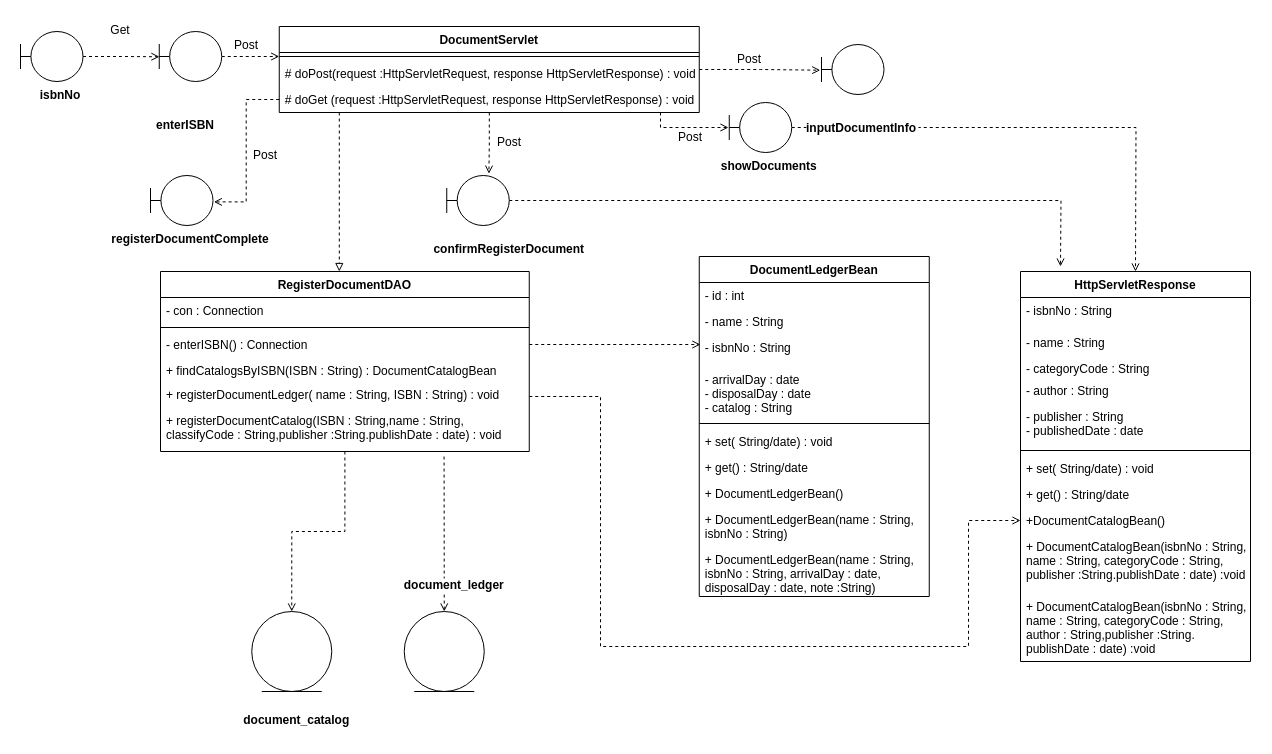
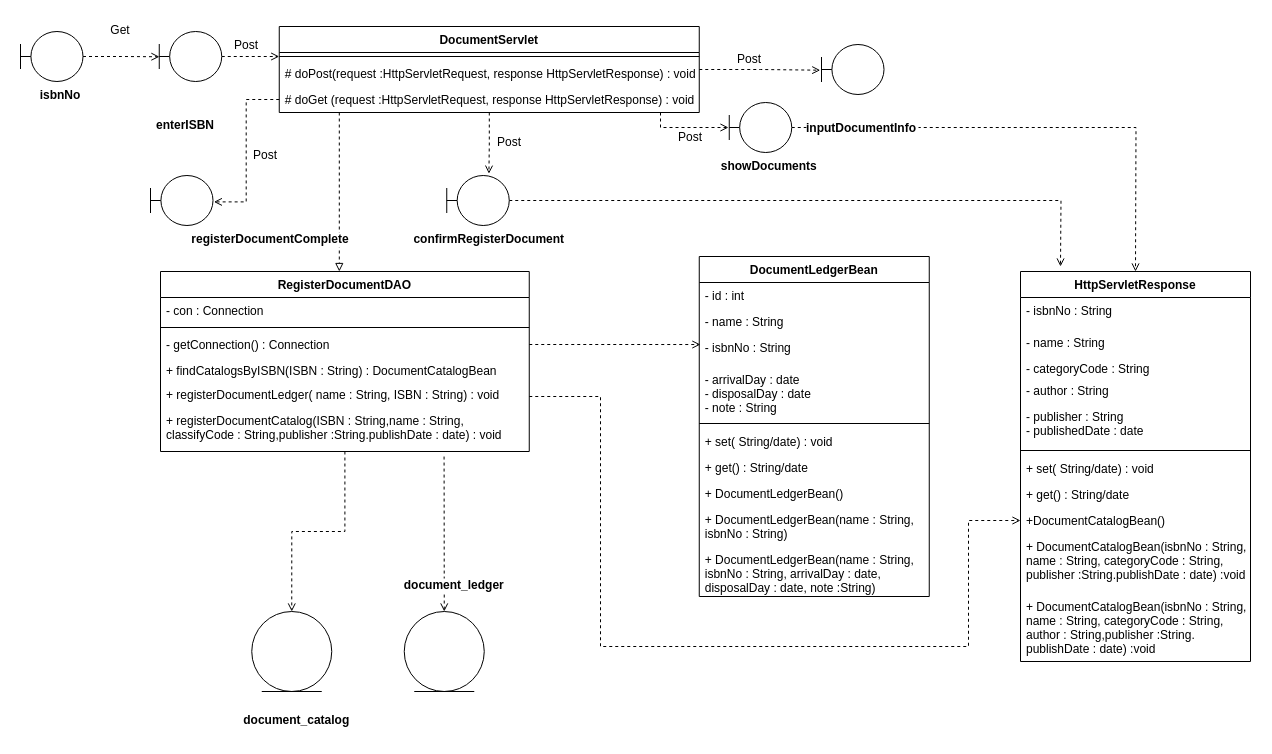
  <mxCell id="0" />
  <mxCell id="1" parent="0" />
  <mxCell id="2" value="" style="edgeStyle=orthogonalEdgeStyle;rounded=0;orthogonalLoop=1;jettySize=auto;html=1;dashed=1;endArrow=open;endFill=0;exitX=1;exitY=0.5;exitDx=0;exitDy=0;entryX=0.005;entryY=0.313;entryDx=0;entryDy=0;entryPerimeter=0;" parent="1" source="18" target="45" edge="1"><mxGeometry relative="1" as="geometry"><mxPoint x="680" y="343" as="targetPoint" /></mxGeometry></mxCell>
  <mxCell id="3" style="edgeStyle=orthogonalEdgeStyle;rounded=0;orthogonalLoop=1;jettySize=auto;html=1;dashed=1;endArrow=block;endFill=0;" parent="1" source="7" target="15" edge="1"><mxGeometry relative="1" as="geometry"><Array as="points"><mxPoint x="338.75" y="121" /><mxPoint x="338.75" y="121" /></Array></mxGeometry></mxCell>
  <mxCell id="4" style="edgeStyle=orthogonalEdgeStyle;rounded=0;orthogonalLoop=1;jettySize=auto;html=1;dashed=1;endArrow=open;endFill=0;" parent="1" source="10" edge="1"><mxGeometry relative="1" as="geometry"><mxPoint x="728" y="127" as="targetPoint" /><Array as="points"><mxPoint x="660" y="127" /><mxPoint x="728" y="127" /></Array></mxGeometry></mxCell>
  <mxCell id="5" style="edgeStyle=orthogonalEdgeStyle;rounded=0;orthogonalLoop=1;jettySize=auto;html=1;exitX=1;exitY=0.5;exitDx=0;exitDy=0;entryX=-0.02;entryY=0.514;entryDx=0;entryDy=0;entryPerimeter=0;dashed=1;endArrow=open;endFill=0;" parent="1" source="7" target="36" edge="1"><mxGeometry relative="1" as="geometry" /></mxCell>
  <mxCell id="6" style="edgeStyle=orthogonalEdgeStyle;rounded=0;orthogonalLoop=1;jettySize=auto;html=1;entryX=0.675;entryY=-0.036;entryDx=0;entryDy=0;entryPerimeter=0;dashed=1;endArrow=open;endFill=0;" parent="1" source="7" target="34" edge="1"><mxGeometry relative="1" as="geometry" /></mxCell>
  <mxCell id="7" value="DocumentServlet" style="swimlane;fontStyle=1;align=center;verticalAlign=top;childLayout=stackLayout;horizontal=1;startSize=26;horizontalStack=0;resizeParent=1;resizeParentMax=0;resizeLast=0;collapsible=1;marginBottom=0;labelBackgroundColor=#ffffff;" parent="1" vertex="1"><mxGeometry x="278.75" y="26" width="420" height="86" as="geometry" /></mxCell>
  <mxCell id="8" value="" style="line;strokeWidth=1;fillColor=none;align=left;verticalAlign=middle;spacingTop=-1;spacingLeft=3;spacingRight=3;rotatable=0;labelPosition=right;points=[];portConstraint=eastwest;" parent="7" vertex="1"><mxGeometry y="26" width="420" height="8" as="geometry" /></mxCell>
  <mxCell id="9" value="# doPost(request :HttpServletRequest, response HttpServletResponse) : void" style="text;strokeColor=none;fillColor=none;align=left;verticalAlign=top;spacingLeft=4;spacingRight=4;overflow=hidden;rotatable=0;points=[[0,0.5],[1,0.5]];portConstraint=eastwest;" parent="7" vertex="1"><mxGeometry y="34" width="420" height="26" as="geometry" /></mxCell>
  <mxCell id="10" value="# doGet (request :HttpServletRequest, response HttpServletResponse) : void" style="text;strokeColor=none;fillColor=none;align=left;verticalAlign=top;spacingLeft=4;spacingRight=4;overflow=hidden;rotatable=0;points=[[0,0.5],[1,0.5]];portConstraint=eastwest;" parent="7" vertex="1"><mxGeometry y="60" width="420" height="26" as="geometry" /></mxCell>
  <mxCell id="11" style="edgeStyle=orthogonalEdgeStyle;rounded=0;orthogonalLoop=1;jettySize=auto;html=1;entryX=0;entryY=0.5;entryDx=0;entryDy=0;entryPerimeter=0;dashed=1;endArrow=open;endFill=0;" parent="1" source="12" target="8" edge="1"><mxGeometry relative="1" as="geometry" /></mxCell>
  <mxCell id="12" value="" style="shape=umlBoundary;whiteSpace=wrap;html=1;labelBackgroundColor=#ffffff;" parent="1" vertex="1"><mxGeometry x="158.75" y="31" width="62.5" height="50" as="geometry" /></mxCell>
  <mxCell id="13" style="edgeStyle=orthogonalEdgeStyle;rounded=0;orthogonalLoop=1;jettySize=auto;html=1;entryX=0.5;entryY=0;entryDx=0;entryDy=0;dashed=1;endArrow=open;endFill=0;" parent="1" source="15" target="28" edge="1"><mxGeometry relative="1" as="geometry" /></mxCell>
  <mxCell id="14" style="edgeStyle=orthogonalEdgeStyle;rounded=0;orthogonalLoop=1;jettySize=auto;html=1;entryX=0.5;entryY=0;entryDx=0;entryDy=0;dashed=1;endArrow=open;endFill=0;exitX=0.769;exitY=1.115;exitDx=0;exitDy=0;exitPerimeter=0;" parent="1" source="21" target="22" edge="1"><mxGeometry relative="1" as="geometry"><Array as="points"><mxPoint x="444" y="466" /><mxPoint x="444" y="466" /></Array></mxGeometry></mxCell>
  <mxCell id="15" value="RegisterDocumentDAO" style="swimlane;fontStyle=1;align=center;verticalAlign=top;childLayout=stackLayout;horizontal=1;startSize=26;horizontalStack=0;resizeParent=1;resizeParentMax=0;resizeLast=0;collapsible=1;marginBottom=0;labelBackgroundColor=#ffffff;" parent="1" vertex="1"><mxGeometry x="160" y="271" width="368.75" height="180" as="geometry" /></mxCell>
  <mxCell id="16" value="- con : Connection " style="text;strokeColor=none;fillColor=none;align=left;verticalAlign=top;spacingLeft=4;spacingRight=4;overflow=hidden;rotatable=0;points=[[0,0.5],[1,0.5]];portConstraint=eastwest;" parent="15" vertex="1"><mxGeometry y="26" width="368.75" height="26" as="geometry" /></mxCell>
  <mxCell id="17" value="" style="line;strokeWidth=1;fillColor=none;align=left;verticalAlign=middle;spacingTop=-1;spacingLeft=3;spacingRight=3;rotatable=0;labelPosition=right;points=[];portConstraint=eastwest;" parent="15" vertex="1"><mxGeometry y="52" width="368.75" height="8" as="geometry" /></mxCell>
- <mxCell id="18" value="- enterISBN() : Connection" style="text;strokeColor=none;fillColor=none;align=left;verticalAlign=top;spacingLeft=4;spacingRight=4;overflow=hidden;rotatable=0;points=[[0,0.5],[1,0.5]];portConstraint=eastwest;" parent="15" vertex="1"><mxGeometry y="60" width="368.75" height="26" as="geometry" /></mxCell>
+ <mxCell id="18" value="- getConnection() : Connection" style="text;strokeColor=none;fillColor=none;align=left;verticalAlign=top;spacingLeft=4;spacingRight=4;overflow=hidden;rotatable=0;points=[[0,0.5],[1,0.5]];portConstraint=eastwest;" parent="15" vertex="1"><mxGeometry y="60" width="368.75" height="26" as="geometry" /></mxCell>
  <mxCell id="19" value="+ findCatalogsByISBN(ISBN : String) : DocumentCatalogBean" style="text;strokeColor=none;fillColor=none;align=left;verticalAlign=top;spacingLeft=4;spacingRight=4;overflow=hidden;rotatable=0;points=[[0,0.5],[1,0.5]];portConstraint=eastwest;" parent="15" vertex="1"><mxGeometry y="86" width="368.75" height="24" as="geometry" /></mxCell>
  <mxCell id="20" value="+ registerDocumentLedger( name : String, ISBN : String) : void" style="text;strokeColor=none;fillColor=none;align=left;verticalAlign=top;spacingLeft=4;spacingRight=4;overflow=hidden;rotatable=0;points=[[0,0.5],[1,0.5]];portConstraint=eastwest;" parent="15" vertex="1"><mxGeometry y="110" width="368.75" height="26" as="geometry" /></mxCell>
  <mxCell id="21" value="+ registerDocumentCatalog(ISBN : String,name : String, &#10;classifyCode : String,publisher :String.publishDate : date) : void" style="text;strokeColor=none;fillColor=none;align=left;verticalAlign=top;spacingLeft=4;spacingRight=4;overflow=hidden;rotatable=0;points=[[0,0.5],[1,0.5]];portConstraint=eastwest;" parent="15" vertex="1"><mxGeometry y="136" width="368.75" height="44" as="geometry" /></mxCell>
  <mxCell id="22" value="" style="ellipse;shape=umlEntity;whiteSpace=wrap;html=1;labelBackgroundColor=#ffffff;" parent="1" vertex="1"><mxGeometry x="403.75" y="611" width="80" height="80" as="geometry" /></mxCell>
  <mxCell id="23" value="enterISBN" style="text;align=center;fontStyle=1;verticalAlign=middle;spacingLeft=3;spacingRight=3;strokeColor=none;rotatable=0;points=[[0,0.5],[1,0.5]];portConstraint=eastwest;labelBackgroundColor=#ffffff;" parent="1" vertex="1"><mxGeometry x="145" y="111" width="80" height="26" as="geometry" /></mxCell>
  <mxCell id="24" style="edgeStyle=orthogonalEdgeStyle;rounded=0;orthogonalLoop=1;jettySize=auto;html=1;dashed=1;endArrow=open;endFill=0;" parent="1" source="25" edge="1"><mxGeometry relative="1" as="geometry"><mxPoint x="1135" y="271" as="targetPoint" /></mxGeometry></mxCell>
  <mxCell id="25" value="" style="shape=umlBoundary;whiteSpace=wrap;html=1;labelBackgroundColor=#ffffff;" parent="1" vertex="1"><mxGeometry x="728.75" y="102" width="62.5" height="50" as="geometry" /></mxCell>
  <mxCell id="26" value="showDocuments" style="text;align=center;fontStyle=1;verticalAlign=middle;spacingLeft=3;spacingRight=3;strokeColor=none;rotatable=0;points=[[0,0.5],[1,0.5]];portConstraint=eastwest;labelBackgroundColor=#ffffff;" parent="1" vertex="1"><mxGeometry x="728.75" y="152" width="80" height="26" as="geometry" /></mxCell>
  <mxCell id="27" value="document_ledger" style="text;align=center;fontStyle=1;verticalAlign=middle;spacingLeft=3;spacingRight=3;strokeColor=none;rotatable=0;points=[[0,0.5],[1,0.5]];portConstraint=eastwest;labelBackgroundColor=#ffffff;" parent="1" vertex="1"><mxGeometry x="398.75" y="571" width="110" height="26" as="geometry" /></mxCell>
  <mxCell id="28" value="" style="ellipse;shape=umlEntity;whiteSpace=wrap;html=1;labelBackgroundColor=#ffffff;" parent="1" vertex="1"><mxGeometry x="251.25" y="611" width="80" height="80" as="geometry" /></mxCell>
  <mxCell id="29" value="document_catalog" style="text;align=center;fontStyle=1;verticalAlign=middle;spacingLeft=3;spacingRight=3;strokeColor=none;rotatable=0;points=[[0,0.5],[1,0.5]];portConstraint=eastwest;labelBackgroundColor=#ffffff;" parent="1" vertex="1"><mxGeometry x="241.25" y="706" width="110" height="26" as="geometry" /></mxCell>
  <mxCell id="30" value="" style="edgeStyle=orthogonalEdgeStyle;rounded=0;orthogonalLoop=1;jettySize=auto;html=1;entryX=0.003;entryY=0.505;entryDx=0;entryDy=0;entryPerimeter=0;dashed=1;endArrow=open;endFill=0;" parent="1" source="31" target="12" edge="1"><mxGeometry relative="1" as="geometry" /></mxCell>
  <mxCell id="31" value="" style="shape=umlBoundary;whiteSpace=wrap;html=1;labelBackgroundColor=#ffffff;" parent="1" vertex="1"><mxGeometry x="20" y="31" width="62.5" height="50" as="geometry" /></mxCell>
  <mxCell id="32" value="isbnNo" style="text;align=center;fontStyle=1;verticalAlign=middle;spacingLeft=3;spacingRight=3;strokeColor=none;rotatable=0;points=[[0,0.5],[1,0.5]];portConstraint=eastwest;labelBackgroundColor=#ffffff;" parent="1" vertex="1"><mxGeometry x="20" y="81" width="80" height="26" as="geometry" /></mxCell>
  <mxCell id="33" style="edgeStyle=orthogonalEdgeStyle;rounded=0;orthogonalLoop=1;jettySize=auto;html=1;dashed=1;endArrow=open;endFill=0;" parent="1" source="34" edge="1"><mxGeometry relative="1" as="geometry"><mxPoint x="1060" y="266" as="targetPoint" /></mxGeometry></mxCell>
  <mxCell id="34" value="" style="shape=umlBoundary;whiteSpace=wrap;html=1;labelBackgroundColor=#ffffff;" parent="1" vertex="1"><mxGeometry x="446.25" y="175" width="62.5" height="50" as="geometry" /></mxCell>
- <mxCell id="35" value="confirmRegisterDocument" style="text;align=center;fontStyle=1;verticalAlign=middle;spacingLeft=3;spacingRight=3;strokeColor=none;rotatable=0;points=[[0,0.5],[1,0.5]];portConstraint=eastwest;labelBackgroundColor=#ffffff;" parent="1" vertex="1"><mxGeometry x="423.75" y="235" width="170" height="26" as="geometry" /></mxCell>
+ <mxCell id="35" value="confirmRegisterDocument" style="text;align=center;fontStyle=1;verticalAlign=middle;spacingLeft=3;spacingRight=3;strokeColor=none;rotatable=0;points=[[0,0.5],[1,0.5]];portConstraint=eastwest;labelBackgroundColor=#ffffff;" parent="1" vertex="1"><mxGeometry x="403.75" y="225" width="170" height="26" as="geometry" /></mxCell>
  <mxCell id="36" value="" style="shape=umlBoundary;whiteSpace=wrap;html=1;labelBackgroundColor=#ffffff;" parent="1" vertex="1"><mxGeometry x="821" y="44" width="62.5" height="50" as="geometry" /></mxCell>
  <mxCell id="37" value="inputDocumentInfo" style="text;align=center;fontStyle=1;verticalAlign=middle;spacingLeft=3;spacingRight=3;strokeColor=none;rotatable=0;points=[[0,0.5],[1,0.5]];portConstraint=eastwest;labelBackgroundColor=#ffffff;" parent="1" vertex="1"><mxGeometry x="821" y="114" width="80" height="26" as="geometry" /></mxCell>
  <mxCell id="38" value="" style="shape=umlBoundary;whiteSpace=wrap;html=1;labelBackgroundColor=#ffffff;" parent="1" vertex="1"><mxGeometry x="150" y="175" width="62.5" height="50" as="geometry" /></mxCell>
- <mxCell id="39" value="registerDocumentComplete" style="text;align=center;fontStyle=1;verticalAlign=middle;spacingLeft=3;spacingRight=3;strokeColor=none;rotatable=0;points=[[0,0.5],[1,0.5]];portConstraint=eastwest;labelBackgroundColor=#ffffff;" parent="1" vertex="1"><mxGeometry x="150" y="225" width="80" height="26" as="geometry" /></mxCell>
+ <mxCell id="39" value="registerDocumentComplete" style="text;align=center;fontStyle=1;verticalAlign=middle;spacingLeft=3;spacingRight=3;strokeColor=none;rotatable=0;points=[[0,0.5],[1,0.5]];portConstraint=eastwest;labelBackgroundColor=#ffffff;" parent="1" vertex="1"><mxGeometry x="230" y="225" width="80" height="26" as="geometry" /></mxCell>
  <mxCell id="40" style="edgeStyle=orthogonalEdgeStyle;rounded=0;orthogonalLoop=1;jettySize=auto;html=1;entryX=0;entryY=0.5;entryDx=0;entryDy=0;dashed=1;endArrow=open;endFill=0;" parent="1" source="20" edge="1"><mxGeometry relative="1" as="geometry"><mxPoint x="1020" y="520" as="targetPoint" /><Array as="points"><mxPoint x="600" y="396" /><mxPoint x="600" y="646" /><mxPoint x="968" y="646" /><mxPoint x="968" y="520" /></Array></mxGeometry></mxCell>
  <mxCell id="41" style="edgeStyle=orthogonalEdgeStyle;rounded=0;orthogonalLoop=1;jettySize=auto;html=1;entryX=1.014;entryY=0.528;entryDx=0;entryDy=0;entryPerimeter=0;dashed=1;endArrow=open;endFill=0;" parent="1" source="10" target="38" edge="1"><mxGeometry relative="1" as="geometry" /></mxCell>
  <mxCell id="42" value="DocumentLedgerBean" style="swimlane;fontStyle=1;align=center;verticalAlign=top;childLayout=stackLayout;horizontal=1;startSize=26;horizontalStack=0;resizeParent=1;resizeParentMax=0;resizeLast=0;collapsible=1;marginBottom=0;labelBackgroundColor=#ffffff;" parent="1" vertex="1"><mxGeometry x="698.75" y="256" width="230" height="340" as="geometry" /></mxCell>
  <mxCell id="43" value="- id : int" style="text;strokeColor=none;fillColor=none;align=left;verticalAlign=top;spacingLeft=4;spacingRight=4;overflow=hidden;rotatable=0;points=[[0,0.5],[1,0.5]];portConstraint=eastwest;" parent="42" vertex="1"><mxGeometry y="26" width="230" height="26" as="geometry" /></mxCell>
  <mxCell id="44" value="- name : String" style="text;strokeColor=none;fillColor=none;align=left;verticalAlign=top;spacingLeft=4;spacingRight=4;overflow=hidden;rotatable=0;points=[[0,0.5],[1,0.5]];portConstraint=eastwest;" parent="42" vertex="1"><mxGeometry y="52" width="230" height="26" as="geometry" /></mxCell>
  <mxCell id="45" value="- isbnNo : String" style="text;strokeColor=none;fillColor=none;align=left;verticalAlign=top;spacingLeft=4;spacingRight=4;overflow=hidden;rotatable=0;points=[[0,0.5],[1,0.5]];portConstraint=eastwest;" parent="42" vertex="1"><mxGeometry y="78" width="230" height="32" as="geometry" /></mxCell>
- <mxCell id="46" value="- arrivalDay : date&#10;- disposalDay : date&#10;- catalog : String" style="text;strokeColor=none;fillColor=none;align=left;verticalAlign=top;spacingLeft=4;spacingRight=4;overflow=hidden;rotatable=0;points=[[0,0.5],[1,0.5]];portConstraint=eastwest;" parent="42" vertex="1"><mxGeometry y="110" width="230" height="52" as="geometry" /></mxCell>
+ <mxCell id="46" value="- arrivalDay : date&#10;- disposalDay : date&#10;- note : String" style="text;strokeColor=none;fillColor=none;align=left;verticalAlign=top;spacingLeft=4;spacingRight=4;overflow=hidden;rotatable=0;points=[[0,0.5],[1,0.5]];portConstraint=eastwest;" parent="42" vertex="1"><mxGeometry y="110" width="230" height="52" as="geometry" /></mxCell>
  <mxCell id="47" value="" style="line;strokeWidth=1;fillColor=none;align=left;verticalAlign=middle;spacingTop=-1;spacingLeft=3;spacingRight=3;rotatable=0;labelPosition=right;points=[];portConstraint=eastwest;" parent="42" vertex="1"><mxGeometry y="162" width="230" height="10" as="geometry" /></mxCell>
  <mxCell id="48" value="+ set( String/date) : void" style="text;strokeColor=none;fillColor=none;align=left;verticalAlign=top;spacingLeft=4;spacingRight=4;overflow=hidden;rotatable=0;points=[[0,0.5],[1,0.5]];portConstraint=eastwest;" parent="42" vertex="1"><mxGeometry y="172" width="230" height="26" as="geometry" /></mxCell>
  <mxCell id="49" value="+ get() : String/date" style="text;strokeColor=none;fillColor=none;align=left;verticalAlign=top;spacingLeft=4;spacingRight=4;overflow=hidden;rotatable=0;points=[[0,0.5],[1,0.5]];portConstraint=eastwest;" parent="42" vertex="1"><mxGeometry y="198" width="230" height="26" as="geometry" /></mxCell>
  <mxCell id="50" value="+ DocumentLedgerBean()" style="text;strokeColor=none;fillColor=none;align=left;verticalAlign=top;spacingLeft=4;spacingRight=4;overflow=hidden;rotatable=0;points=[[0,0.5],[1,0.5]];portConstraint=eastwest;" parent="42" vertex="1"><mxGeometry y="224" width="230" height="26" as="geometry" /></mxCell>
  <mxCell id="51" value="+ DocumentLedgerBean(name : String, &#10;isbnNo : String)" style="text;strokeColor=none;fillColor=none;align=left;verticalAlign=top;spacingLeft=4;spacingRight=4;overflow=hidden;rotatable=0;points=[[0,0.5],[1,0.5]];portConstraint=eastwest;" parent="42" vertex="1"><mxGeometry y="250" width="230" height="40" as="geometry" /></mxCell>
  <mxCell id="52" value="+ DocumentLedgerBean(name : String, &#10;isbnNo : String, arrivalDay : date,&#10;disposalDay : date, note :String)" style="text;strokeColor=none;fillColor=none;align=left;verticalAlign=top;spacingLeft=4;spacingRight=4;overflow=hidden;rotatable=0;points=[[0,0.5],[1,0.5]];portConstraint=eastwest;" parent="42" vertex="1"><mxGeometry y="290" width="230" height="50" as="geometry" /></mxCell>
  <mxCell id="53" value="HttpServletResponse" style="swimlane;fontStyle=1;align=center;verticalAlign=top;childLayout=stackLayout;horizontal=1;startSize=26;horizontalStack=0;resizeParent=1;resizeParentMax=0;resizeLast=0;collapsible=1;marginBottom=0;labelBackgroundColor=#ffffff;" parent="1" vertex="1"><mxGeometry x="1020" y="271" width="230" height="390" as="geometry" /></mxCell>
  <mxCell id="54" value="- isbnNo : String" style="text;strokeColor=none;fillColor=none;align=left;verticalAlign=top;spacingLeft=4;spacingRight=4;overflow=hidden;rotatable=0;points=[[0,0.5],[1,0.5]];portConstraint=eastwest;" parent="53" vertex="1"><mxGeometry y="26" width="230" height="32" as="geometry" /></mxCell>
  <mxCell id="55" value="- name : String" style="text;strokeColor=none;fillColor=none;align=left;verticalAlign=top;spacingLeft=4;spacingRight=4;overflow=hidden;rotatable=0;points=[[0,0.5],[1,0.5]];portConstraint=eastwest;" parent="53" vertex="1"><mxGeometry y="58" width="230" height="26" as="geometry" /></mxCell>
  <mxCell id="56" value="- categoryCode : String" style="text;strokeColor=none;fillColor=none;align=left;verticalAlign=top;spacingLeft=4;spacingRight=4;overflow=hidden;rotatable=0;points=[[0,0.5],[1,0.5]];portConstraint=eastwest;" parent="53" vertex="1"><mxGeometry y="84" width="230" height="22" as="geometry" /></mxCell>
  <mxCell id="57" value="- author : String" style="text;strokeColor=none;fillColor=none;align=left;verticalAlign=top;spacingLeft=4;spacingRight=4;overflow=hidden;rotatable=0;points=[[0,0.5],[1,0.5]];portConstraint=eastwest;" parent="53" vertex="1"><mxGeometry y="106" width="230" height="26" as="geometry" /></mxCell>
  <mxCell id="58" value="- publisher : String&#10;- publishedDate : date" style="text;strokeColor=none;fillColor=none;align=left;verticalAlign=top;spacingLeft=4;spacingRight=4;overflow=hidden;rotatable=0;points=[[0,0.5],[1,0.5]];portConstraint=eastwest;" parent="53" vertex="1"><mxGeometry y="132" width="230" height="42" as="geometry" /></mxCell>
  <mxCell id="59" value="" style="line;strokeWidth=1;fillColor=none;align=left;verticalAlign=middle;spacingTop=-1;spacingLeft=3;spacingRight=3;rotatable=0;labelPosition=right;points=[];portConstraint=eastwest;" parent="53" vertex="1"><mxGeometry y="174" width="230" height="10" as="geometry" /></mxCell>
  <mxCell id="60" value="+ set( String/date) : void" style="text;strokeColor=none;fillColor=none;align=left;verticalAlign=top;spacingLeft=4;spacingRight=4;overflow=hidden;rotatable=0;points=[[0,0.5],[1,0.5]];portConstraint=eastwest;" parent="53" vertex="1"><mxGeometry y="184" width="230" height="26" as="geometry" /></mxCell>
  <mxCell id="61" value="+ get() : String/date" style="text;strokeColor=none;fillColor=none;align=left;verticalAlign=top;spacingLeft=4;spacingRight=4;overflow=hidden;rotatable=0;points=[[0,0.5],[1,0.5]];portConstraint=eastwest;" parent="53" vertex="1"><mxGeometry y="210" width="230" height="26" as="geometry" /></mxCell>
  <mxCell id="62" value="+DocumentCatalogBean()" style="text;strokeColor=none;fillColor=none;align=left;verticalAlign=top;spacingLeft=4;spacingRight=4;overflow=hidden;rotatable=0;points=[[0,0.5],[1,0.5]];portConstraint=eastwest;" parent="53" vertex="1"><mxGeometry y="236" width="230" height="26" as="geometry" /></mxCell>
  <mxCell id="63" value="+ DocumentCatalogBean(isbnNo : String,&#10;name : String, categoryCode : String,&#10;publisher :String.publishDate : date) :void" style="text;strokeColor=none;fillColor=none;align=left;verticalAlign=top;spacingLeft=4;spacingRight=4;overflow=hidden;rotatable=0;points=[[0,0.5],[1,0.5]];portConstraint=eastwest;" parent="53" vertex="1"><mxGeometry y="262" width="230" height="60" as="geometry" /></mxCell>
  <mxCell id="64" value="+ DocumentCatalogBean(isbnNo : String,&#10;name : String, categoryCode : String,&#10;author : String,publisher :String.&#10;publishDate : date) :void" style="text;strokeColor=none;fillColor=none;align=left;verticalAlign=top;spacingLeft=4;spacingRight=4;overflow=hidden;rotatable=0;points=[[0,0.5],[1,0.5]];portConstraint=eastwest;" parent="53" vertex="1"><mxGeometry y="322" width="230" height="68" as="geometry" /></mxCell>
  <mxCell id="65" value="Post" style="text;html=1;strokeColor=none;fillColor=none;align=center;verticalAlign=middle;whiteSpace=wrap;rounded=0;" parent="1" vertex="1"><mxGeometry x="226" y="35" width="40" height="20" as="geometry" /></mxCell>
  <mxCell id="66" value="Get" style="text;html=1;strokeColor=none;fillColor=none;align=center;verticalAlign=middle;whiteSpace=wrap;rounded=0;" parent="1" vertex="1"><mxGeometry x="100" y="20" width="40" height="20" as="geometry" /></mxCell>
  <mxCell id="67" value="Post" style="text;html=1;strokeColor=none;fillColor=none;align=center;verticalAlign=middle;whiteSpace=wrap;rounded=0;" parent="1" vertex="1"><mxGeometry x="488.75" y="132" width="40" height="20" as="geometry" /></mxCell>
  <mxCell id="68" value="Post" style="text;html=1;strokeColor=none;fillColor=none;align=center;verticalAlign=middle;whiteSpace=wrap;rounded=0;" parent="1" vertex="1"><mxGeometry x="244.75" y="145" width="40" height="20" as="geometry" /></mxCell>
  <mxCell id="69" value="Post" style="text;html=1;strokeColor=none;fillColor=none;align=center;verticalAlign=middle;whiteSpace=wrap;rounded=0;" parent="1" vertex="1"><mxGeometry x="728.75" y="49" width="40" height="20" as="geometry" /></mxCell>
  <mxCell id="70" value="Post" style="text;html=1;strokeColor=none;fillColor=none;align=center;verticalAlign=middle;whiteSpace=wrap;rounded=0;" parent="1" vertex="1"><mxGeometry x="670" y="127" width="40" height="20" as="geometry" /></mxCell>
